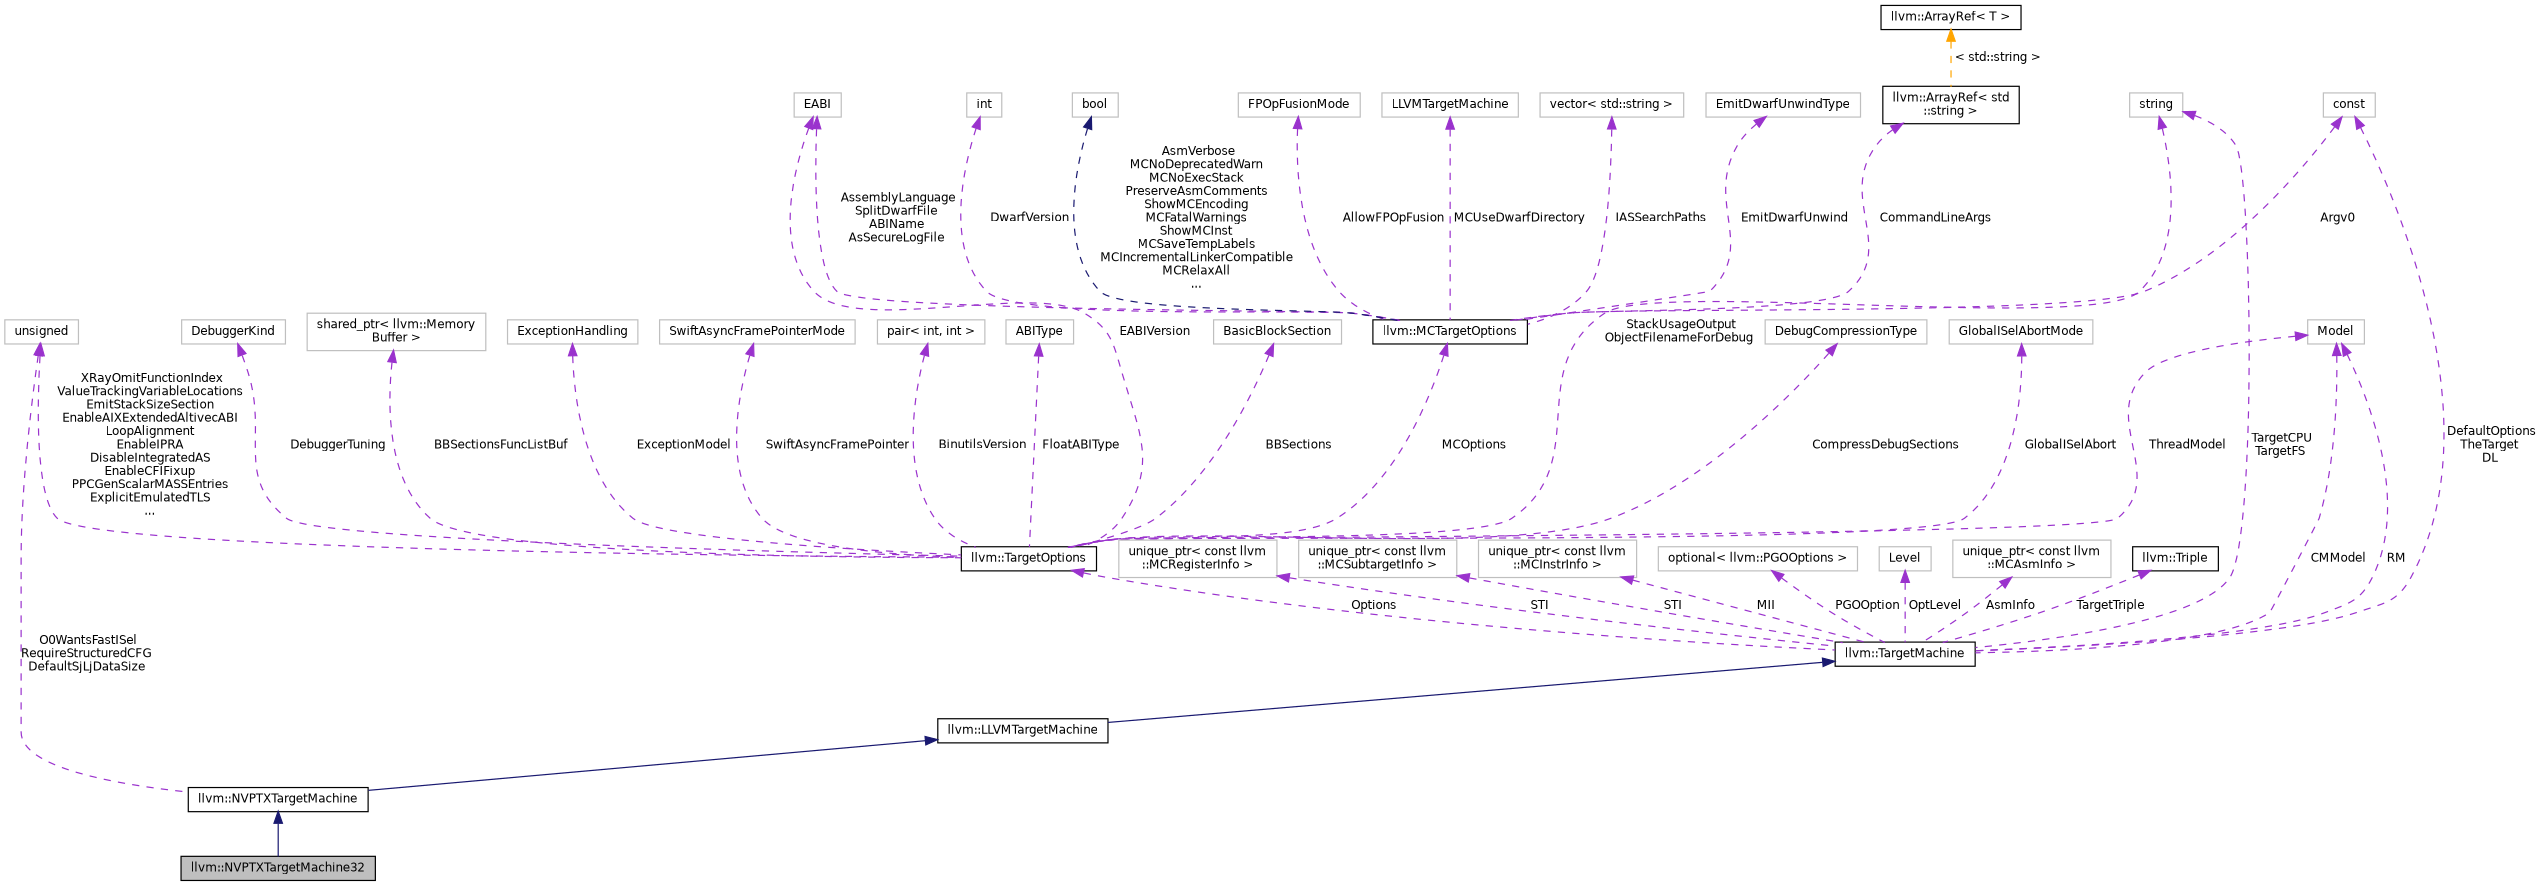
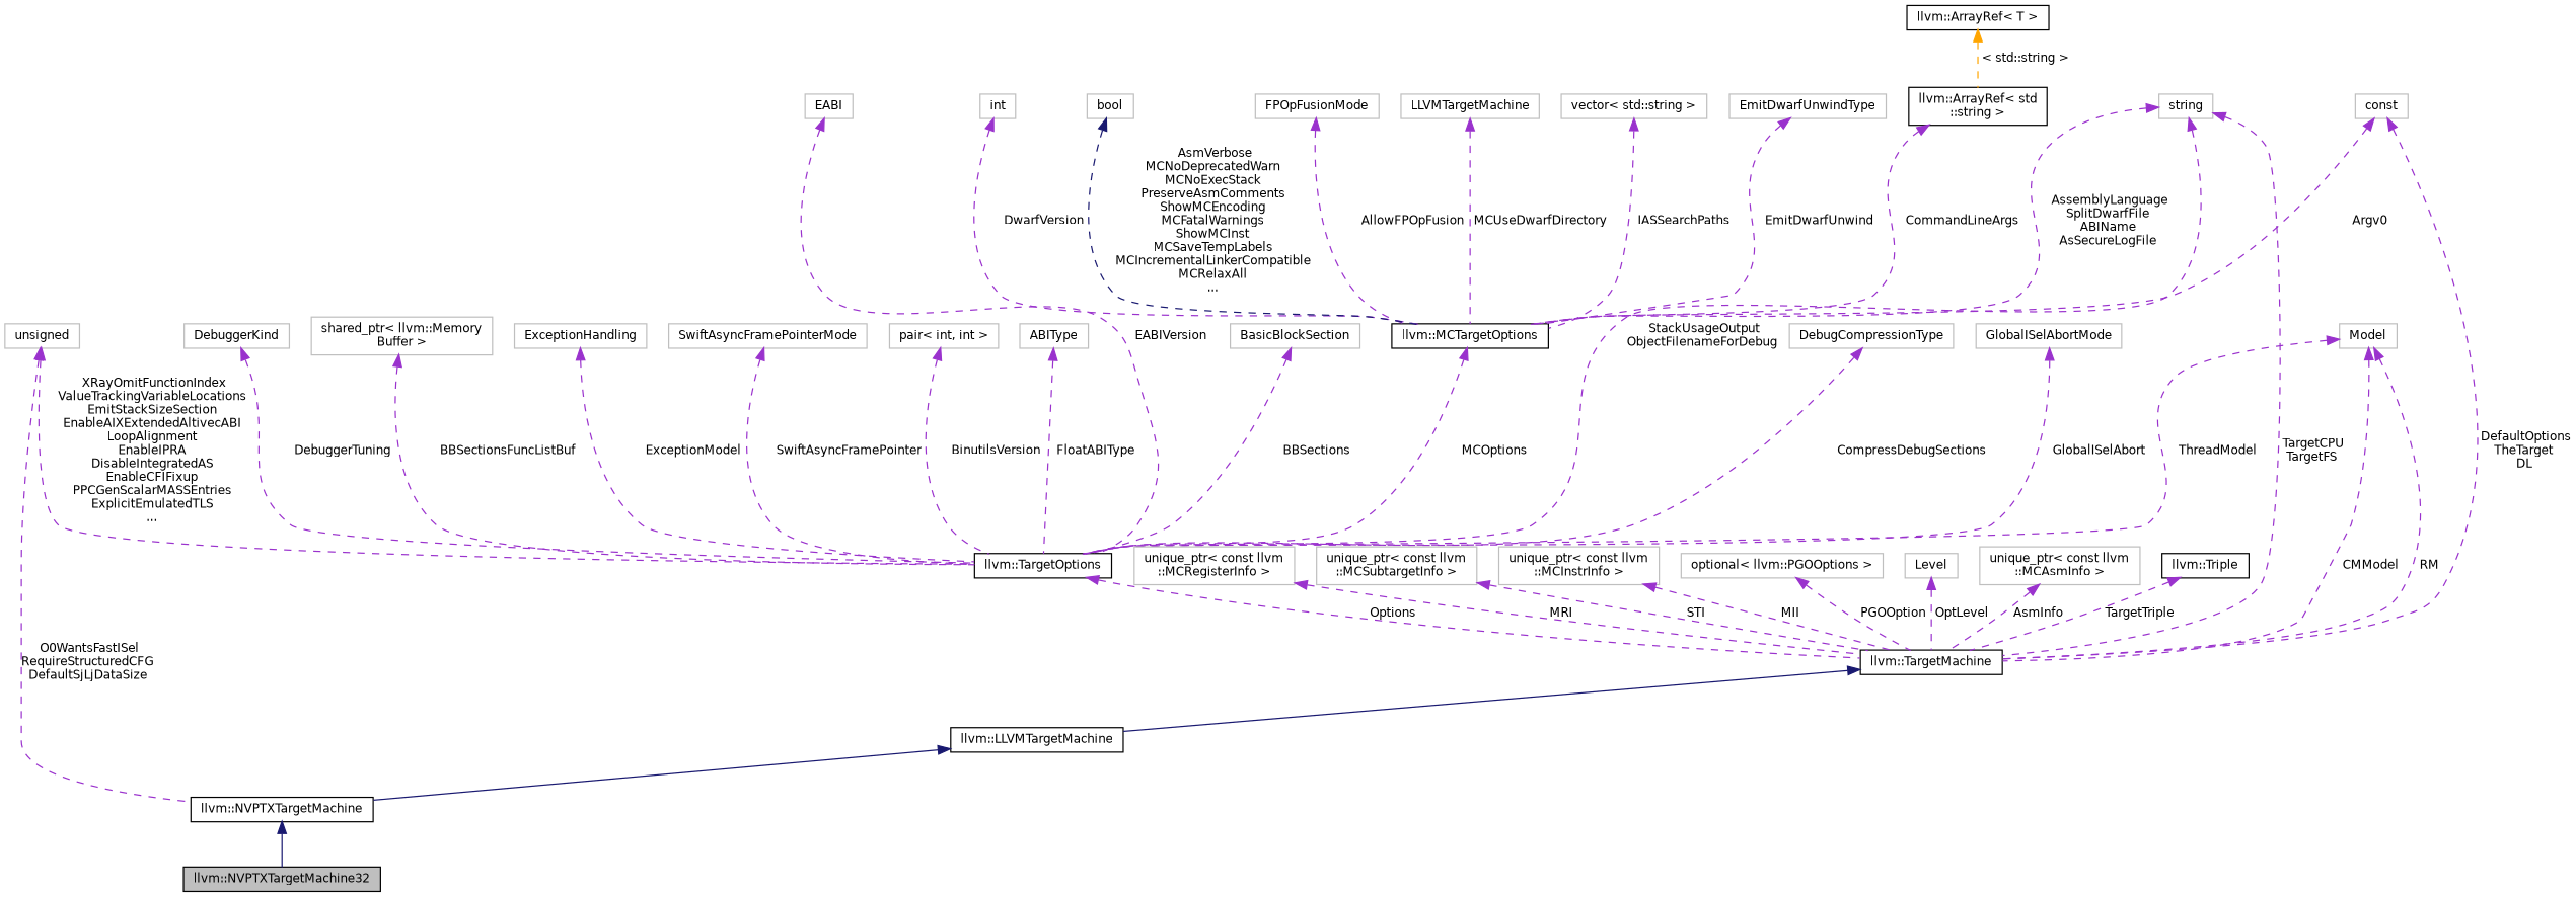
  digraph {
    rankdir=TB
    node [color=grey75 fontname=Helvetica fontsize=10 shape=record]
    edge [color=darkorchid3 dir=back fontname=Helvetica fontsize=10 labelfontname=Helvetica labelfontsize=10 style=dashed]
    n1 [color=black fillcolor=grey75 fontcolor=black height=0.2 label="llvm::NVPTXTargetMachine32" style=filled width=0.4]
    n2 [color=black height=0.2 label="llvm::NVPTXTargetMachine" width=0.4]
    n3 [color=black height=0.2 label="llvm::LLVMTargetMachine" width=0.4]
    n4 [color=black height=0.2 label="llvm::TargetMachine" width=0.4]
    n5 [color=black height=0.2 label="llvm::TargetOptions" width=0.4]
    n6 [height=0.2 label=SwiftAsyncFramePointerMode width=0.4]
    n7 [height=0.2 label="pair\< int, int \>" width=0.4]
    n8 [height=0.2 label=ABIType width=0.4]
    n9 [height=0.2 label=EABI width=0.4]
    n10 [height=0.2 label=Model width=0.4]
    n11 [height=0.2 label=FPOpFusionMode width=0.4]
    n12 [color=black height=0.2 label="llvm::MCTargetOptions" width=0.4]
    n13 [height=0.2 label=BasicBlockSection width=0.4]
    n14 [height=0.2 label=DebugCompressionType width=0.4]
    n15 [height=0.2 label=LLVMTargetMachine width=0.4]
    n16 [height=0.2 label="vector\< std::string \>" width=0.4]
    n17 [height=0.2 label=EmitDwarfUnwindType width=0.4]
    n18 [color=black height=0.2 label="llvm::ArrayRef\< std\l::string \>" width=0.4]
    n19 [color=black height=0.2 label="llvm::ArrayRef\< T \>" width=0.4]
    n20 [height=0.2 label=int width=0.4]
    n21 [height=0.2 label=string width=0.4]
    n22 [height=0.2 label=bool width=0.4]
    n23 [height=0.2 label=const width=0.4]
    n24 [height=0.2 label=GlobalISelAbortMode width=0.4]
    n25 [height=0.2 label=DebuggerKind width=0.4]
    n26 [height=0.2 label="shared_ptr\< llvm::Memory\lBuffer \>" width=0.4]
    n27 [height=0.2 label=unsigned width=0.4]
    n28 [height=0.2 label=ExceptionHandling width=0.4]
    n29 [height=0.2 label="unique_ptr\< const llvm\l::MCRegisterInfo \>" width=0.4]
    n30 [height=0.2 label="unique_ptr\< const llvm\l::MCSubtargetInfo \>" width=0.4]
    n31 [height=0.2 label="unique_ptr\< const llvm\l::MCInstrInfo \>" width=0.4]
    n32 [height=0.2 label="optional\< llvm::PGOOptions \>" width=0.4]
    n33 [height=0.2 label=Level width=0.4]
    n34 [height=0.2 label="unique_ptr\< const llvm\l::MCAsmInfo \>" width=0.4]
    n35 [color=black height=0.2 label="llvm::Triple" width=0.4]
    n2 -> n1 [color=midnightblue style=solid]
    n3 -> n2 [color=midnightblue style=solid]
    n4 -> n3 [color=midnightblue style=solid]
    n5 -> n4 [label=" Options"]
    n6 -> n5 [label=" SwiftAsyncFramePointer"]
    n7 -> n5 [label=" BinutilsVersion"]
    n8 -> n5 [label=" FloatABIType"]
    n9 -> n5 [label=" EABIVersion"]
    n10 -> n4 [label=" RM"]
    n10 -> n4 [label=" CMModel"]
    n10 -> n5 [label=" ThreadModel"]
    n11 -> n12 [label=" AllowFPOpFusion"]
    n12 -> n5 [label=" MCOptions"]
    n13 -> n5 [label=" BBSections"]
    n14 -> n5 [label=" CompressDebugSections"]
    n15 -> n12 [label=" MCUseDwarfDirectory"]
    n16 -> n12 [label=" IASSearchPaths"]
    n17 -> n12 [label=" EmitDwarfUnwind"]
    n18 -> n12 [label=" CommandLineArgs"]
    n19 -> n18 [color=orange label=" \< std::string \>"]
    n20 -> n12 [label=" DwarfVersion"]
    n21 -> n4 [label=" TargetCPU\nTargetFS"]
    n21 -> n5 [label=" StackUsageOutput\nObjectFilenameForDebug"]
-   n9 -> n12 [label=" AssemblyLanguage\nSplitDwarfFile\nABIName\nAsSecureLogFile"]
+   n21 -> n12 [label=" AssemblyLanguage\nSplitDwarfFile\nABIName\nAsSecureLogFile"]
    n22 -> n12 [color=midnightblue label=" AsmVerbose\nMCNoDeprecatedWarn\nMCNoExecStack\nPreserveAsmComments\nShowMCEncoding\nMCFatalWarnings\nShowMCInst\nMCSaveTempLabels\nMCIncrementalLinkerCompatible\nMCRelaxAll\n..."]
    n23 -> n4 [label=" DefaultOptions\nTheTarget\nDL"]
    n23 -> n12 [label=" Argv0"]
    n24 -> n5 [label=" GlobalISelAbort"]
    n25 -> n5 [label=" DebuggerTuning"]
    n26 -> n5 [label=" BBSectionsFuncListBuf"]
    n27 -> n2 [label=" O0WantsFastISel\nRequireStructuredCFG\nDefaultSjLjDataSize"]
    n27 -> n5 [label=" XRayOmitFunctionIndex\nValueTrackingVariableLocations\nEmitStackSizeSection\nEnableAIXExtendedAltivecABI\nLoopAlignment\nEnableIPRA\nDisableIntegratedAS\nEnableCFIFixup\nPPCGenScalarMASSEntries\nExplicitEmulatedTLS\n..."]
    n28 -> n5 [label=" ExceptionModel"]
-   n29 -> n4 [label=" STI"]
+   n29 -> n4 [label=" MRI"]
    n30 -> n4 [label=" STI"]
    n31 -> n4 [label=" MII"]
    n32 -> n4 [label=" PGOOption"]
    n33 -> n4 [label=" OptLevel"]
    n34 -> n4 [label=" AsmInfo"]
    n35 -> n4 [label=" TargetTriple"]
  }
